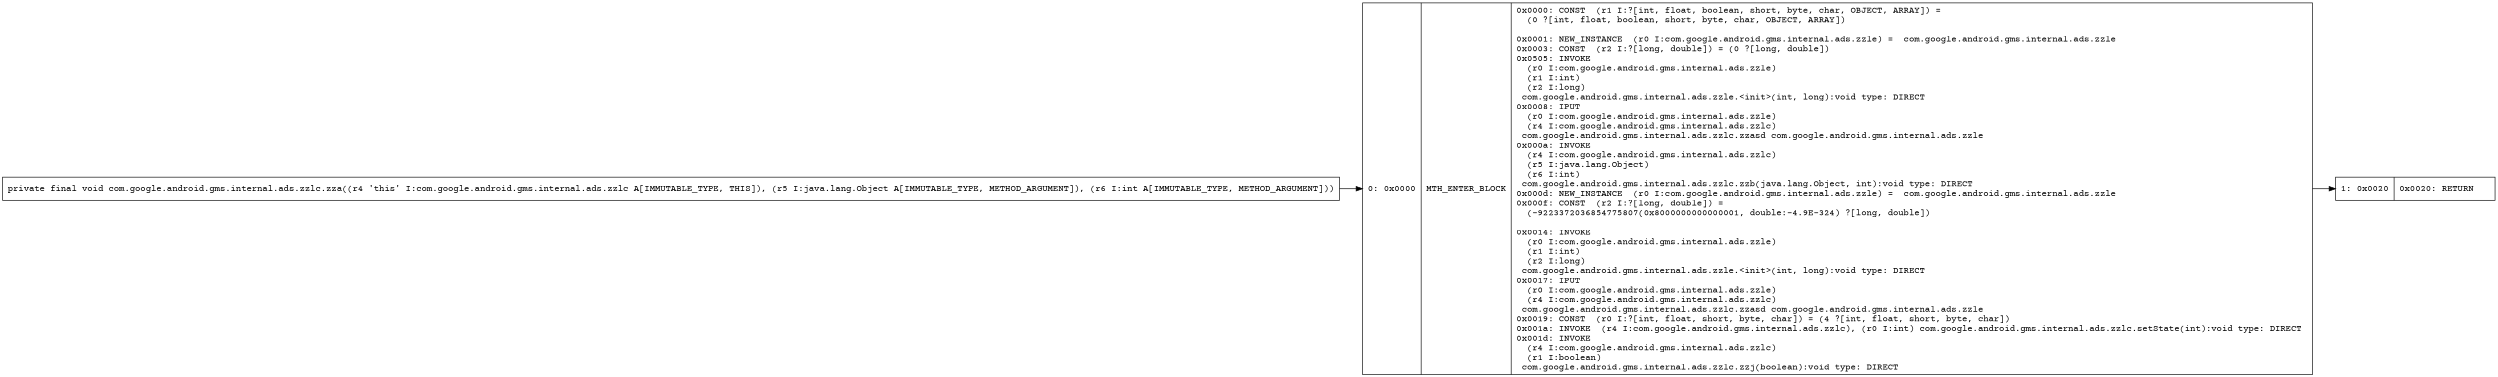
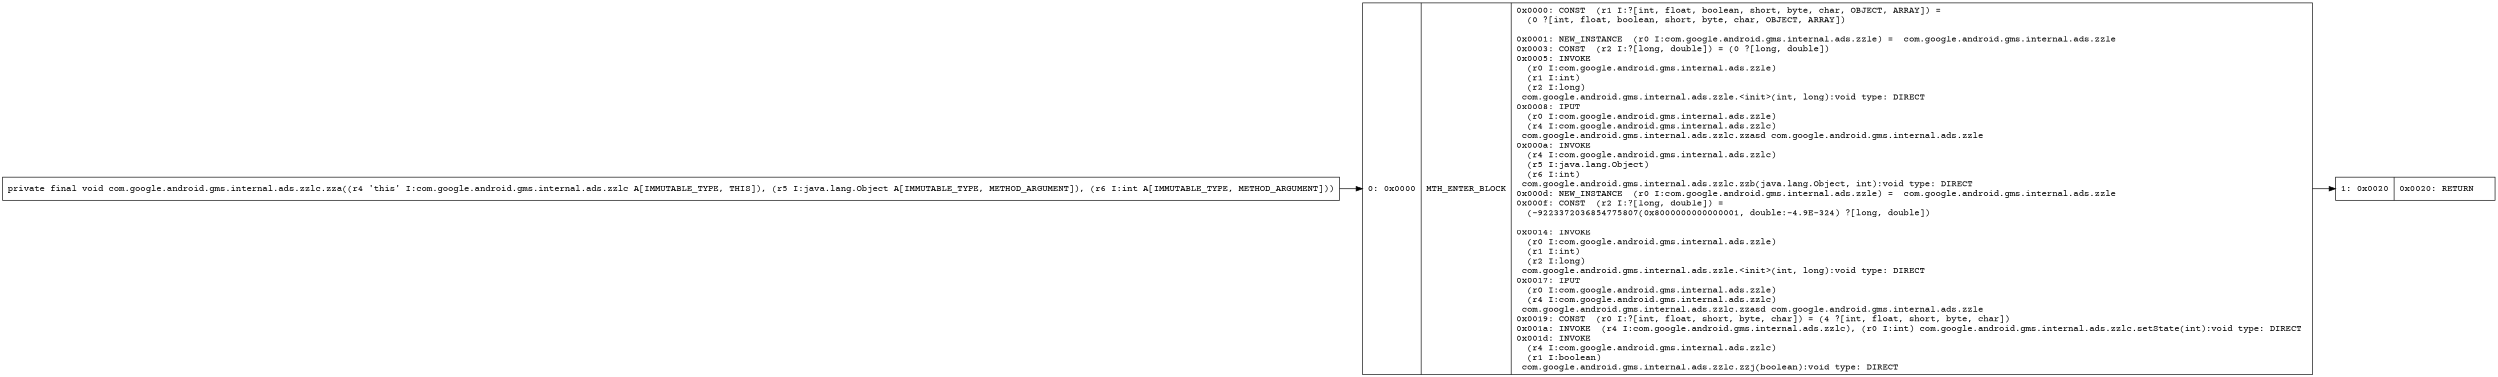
  digraph {
    rankdir=LR
    fontname="Courier Prime"
    node [shape=record fontname="Courier Prime"]
    edge [fontname="Courier Prime"]
-   n1 [label="{0\:\ 0x0000|MTH_ENTER_BLOCK\l|0x0000: CONST  (r1 I:?[int, float, boolean, short, byte, char, OBJECT, ARRAY]) = \l  (0 ?[int, float, boolean, short, byte, char, OBJECT, ARRAY])\l \l0x0001: NEW_INSTANCE  (r0 I:com.google.android.gms.internal.ads.zzle) =  com.google.android.gms.internal.ads.zzle \l0x0003: CONST  (r2 I:?[long, double]) = (0 ?[long, double]) \l0x0505: INVOKE  \l  (r0 I:com.google.android.gms.internal.ads.zzle)\l  (r1 I:int)\l  (r2 I:long)\l com.google.android.gms.internal.ads.zzle.\<init\>(int, long):void type: DIRECT \l0x0008: IPUT  \l  (r0 I:com.google.android.gms.internal.ads.zzle)\l  (r4 I:com.google.android.gms.internal.ads.zzlc)\l com.google.android.gms.internal.ads.zzlc.zzasd com.google.android.gms.internal.ads.zzle \l0x000a: INVOKE  \l  (r4 I:com.google.android.gms.internal.ads.zzlc)\l  (r5 I:java.lang.Object)\l  (r6 I:int)\l com.google.android.gms.internal.ads.zzlc.zzb(java.lang.Object, int):void type: DIRECT \l0x000d: NEW_INSTANCE  (r0 I:com.google.android.gms.internal.ads.zzle) =  com.google.android.gms.internal.ads.zzle \l0x000f: CONST  (r2 I:?[long, double]) = \l  (\-9223372036854775807(0x8000000000000001, double:\-4.9E\-324) ?[long, double])\l \l0x0014: INVOKE  \l  (r0 I:com.google.android.gms.internal.ads.zzle)\l  (r1 I:int)\l  (r2 I:long)\l com.google.android.gms.internal.ads.zzle.\<init\>(int, long):void type: DIRECT \l0x0017: IPUT  \l  (r0 I:com.google.android.gms.internal.ads.zzle)\l  (r4 I:com.google.android.gms.internal.ads.zzlc)\l com.google.android.gms.internal.ads.zzlc.zzasd com.google.android.gms.internal.ads.zzle \l0x0019: CONST  (r0 I:?[int, float, short, byte, char]) = (4 ?[int, float, short, byte, char]) \l0x001a: INVOKE  (r4 I:com.google.android.gms.internal.ads.zzlc), (r0 I:int) com.google.android.gms.internal.ads.zzlc.setState(int):void type: DIRECT \l0x001d: INVOKE  \l  (r4 I:com.google.android.gms.internal.ads.zzlc)\l  (r1 I:boolean)\l com.google.android.gms.internal.ads.zzlc.zzj(boolean):void type: DIRECT \l}"]
+   n1 [label="{0\:\ 0x0000|MTH_ENTER_BLOCK\l|0x0000: CONST  (r1 I:?[int, float, boolean, short, byte, char, OBJECT, ARRAY]) = \l  (0 ?[int, float, boolean, short, byte, char, OBJECT, ARRAY])\l \l0x0001: NEW_INSTANCE  (r0 I:com.google.android.gms.internal.ads.zzle) =  com.google.android.gms.internal.ads.zzle \l0x0003: CONST  (r2 I:?[long, double]) = (0 ?[long, double]) \l0x0005: INVOKE  \l  (r0 I:com.google.android.gms.internal.ads.zzle)\l  (r1 I:int)\l  (r2 I:long)\l com.google.android.gms.internal.ads.zzle.\<init\>(int, long):void type: DIRECT \l0x0008: IPUT  \l  (r0 I:com.google.android.gms.internal.ads.zzle)\l  (r4 I:com.google.android.gms.internal.ads.zzlc)\l com.google.android.gms.internal.ads.zzlc.zzasd com.google.android.gms.internal.ads.zzle \l0x000a: INVOKE  \l  (r4 I:com.google.android.gms.internal.ads.zzlc)\l  (r5 I:java.lang.Object)\l  (r6 I:int)\l com.google.android.gms.internal.ads.zzlc.zzb(java.lang.Object, int):void type: DIRECT \l0x000d: NEW_INSTANCE  (r0 I:com.google.android.gms.internal.ads.zzle) =  com.google.android.gms.internal.ads.zzle \l0x000f: CONST  (r2 I:?[long, double]) = \l  (\-9223372036854775807(0x8000000000000001, double:\-4.9E\-324) ?[long, double])\l \l0x0014: INVOKE  \l  (r0 I:com.google.android.gms.internal.ads.zzle)\l  (r1 I:int)\l  (r2 I:long)\l com.google.android.gms.internal.ads.zzle.\<init\>(int, long):void type: DIRECT \l0x0017: IPUT  \l  (r0 I:com.google.android.gms.internal.ads.zzle)\l  (r4 I:com.google.android.gms.internal.ads.zzlc)\l com.google.android.gms.internal.ads.zzlc.zzasd com.google.android.gms.internal.ads.zzle \l0x0019: CONST  (r0 I:?[int, float, short, byte, char]) = (4 ?[int, float, short, byte, char]) \l0x001a: INVOKE  (r4 I:com.google.android.gms.internal.ads.zzlc), (r0 I:int) com.google.android.gms.internal.ads.zzlc.setState(int):void type: DIRECT \l0x001d: INVOKE  \l  (r4 I:com.google.android.gms.internal.ads.zzlc)\l  (r1 I:boolean)\l com.google.android.gms.internal.ads.zzlc.zzj(boolean):void type: DIRECT \l}"]
    n2 [label="{1\:\ 0x0020|0x0020: RETURN   \l}"]
    n3 [label="{private final void com.google.android.gms.internal.ads.zzlc.zza((r4 'this' I:com.google.android.gms.internal.ads.zzlc A[IMMUTABLE_TYPE, THIS]), (r5 I:java.lang.Object A[IMMUTABLE_TYPE, METHOD_ARGUMENT]), (r6 I:int A[IMMUTABLE_TYPE, METHOD_ARGUMENT])) }"]
    n1 -> n2
    n3 -> n1
  }
